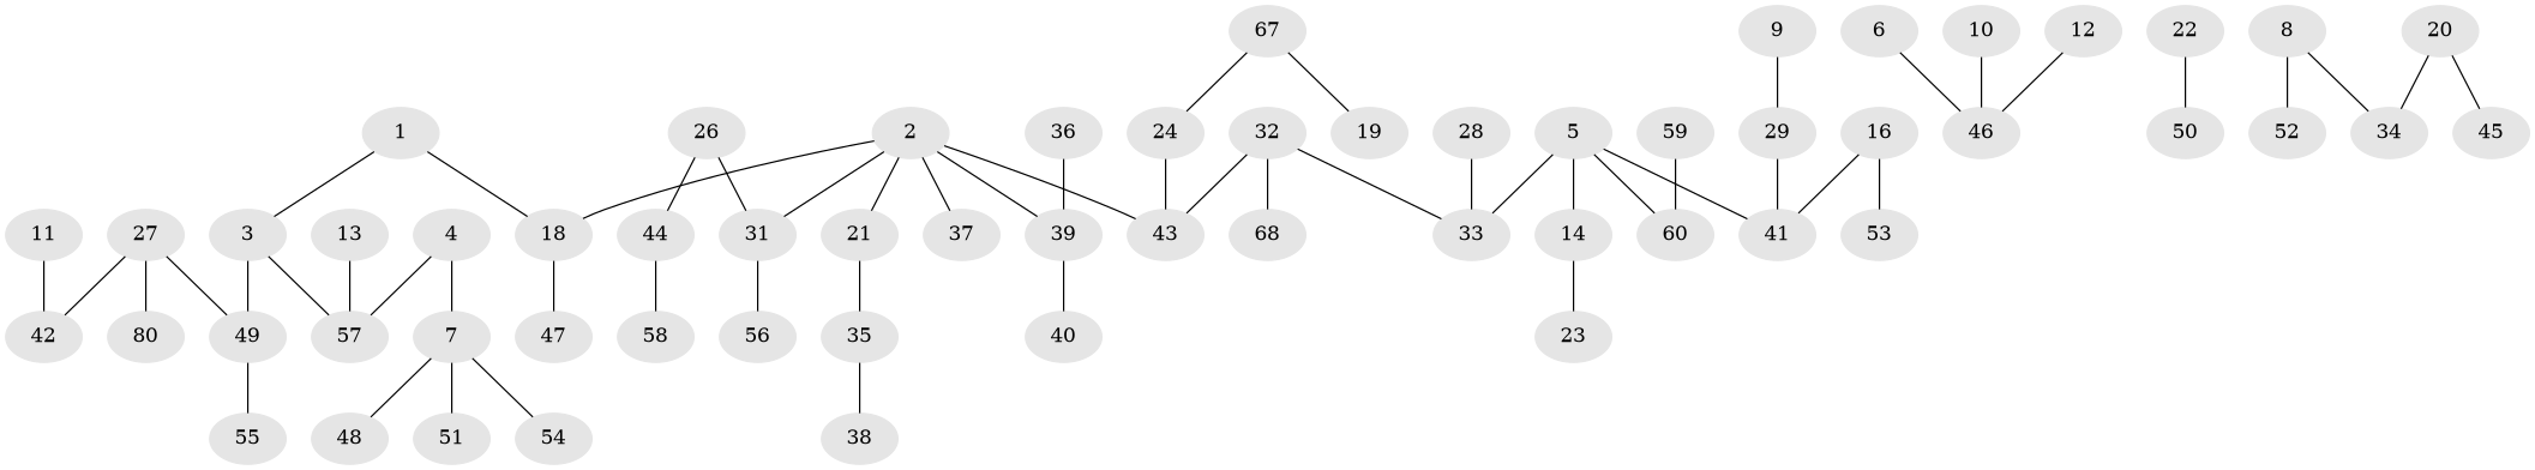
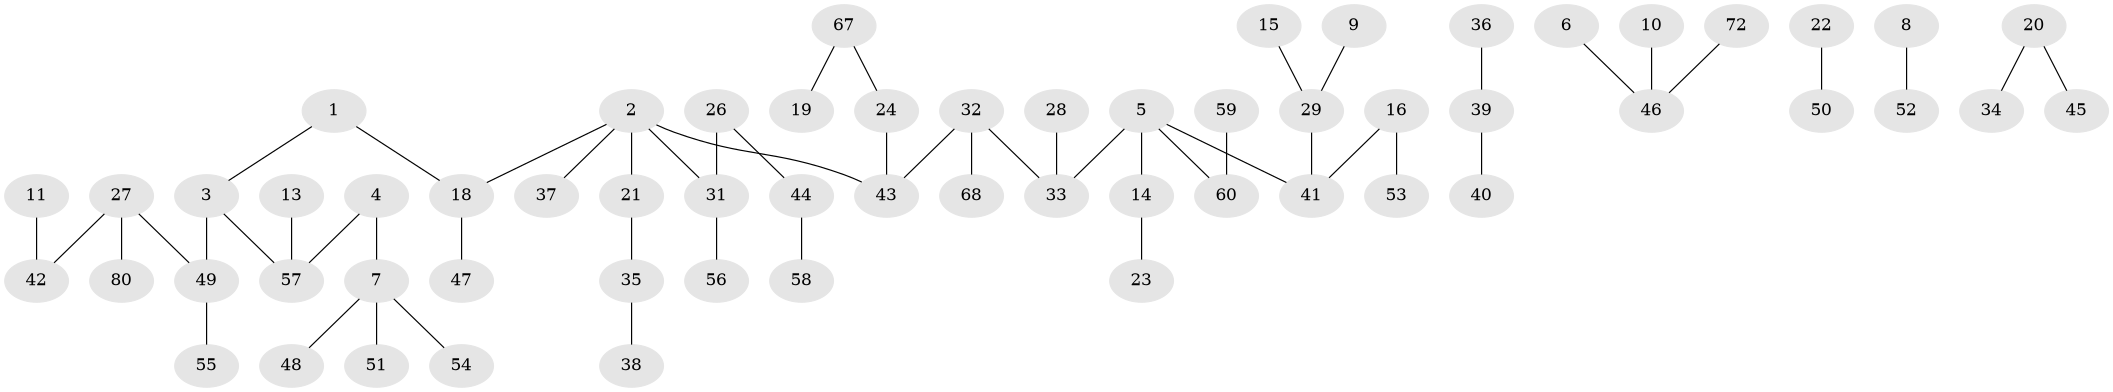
  graph {
    node [color=gray90 style=filled]
    edge [weight=1.0]
    1
    3
    18
    49
    57
    47
    2
    21
    31
    37
    39
    43
    35
    56
    40
    55
    4
    7
    48
    51
    54
    5
    14
    33
    41
    60
    23
    6
    46
    22
    50
    8
    34
    52
    9
    29
    10
    11
    42
-   12
+   12 [label=72]
    13
+   15
    16
    53
    n45 [label=67]
    19
    24
    20
    45
    38
    26
    44
    58
    27
    n55 [label=80]
    28
    32
    n58 [label=68]
    36
    59
    1 -- 3
    1 -- 18
    3 -- 49
    3 -- 57
    18 -- 47
    49 -- 55
    2 -- 18
    2 -- 21
    2 -- 31
    2 -- 37
-   2 -- 39
    2 -- 43
    21 -- 35
    31 -- 56
    39 -- 40
    35 -- 38
    4 -- 57
    4 -- 7
    7 -- 48
    7 -- 51
    7 -- 54
    5 -- 14
    5 -- 33
    5 -- 41
    5 -- 60
    14 -- 23
    6 -- 46
    22 -- 50
-   8 -- 34
    8 -- 52
    9 -- 29
    29 -- 41
    10 -- 46
    11 -- 42
    12 -- 46
    13 -- 57
+   15 -- 29
    16 -- 41
    16 -- 53
    n45 -- 19
    n45 -- 24
    24 -- 43
    20 -- 34
    20 -- 45
    26 -- 31
    26 -- 44
    44 -- 58
    27 -- 49
    27 -- 42
    27 -- n55
    28 -- 33
    32 -- 43
    32 -- 33
    32 -- n58
    36 -- 39
    59 -- 60
  }
